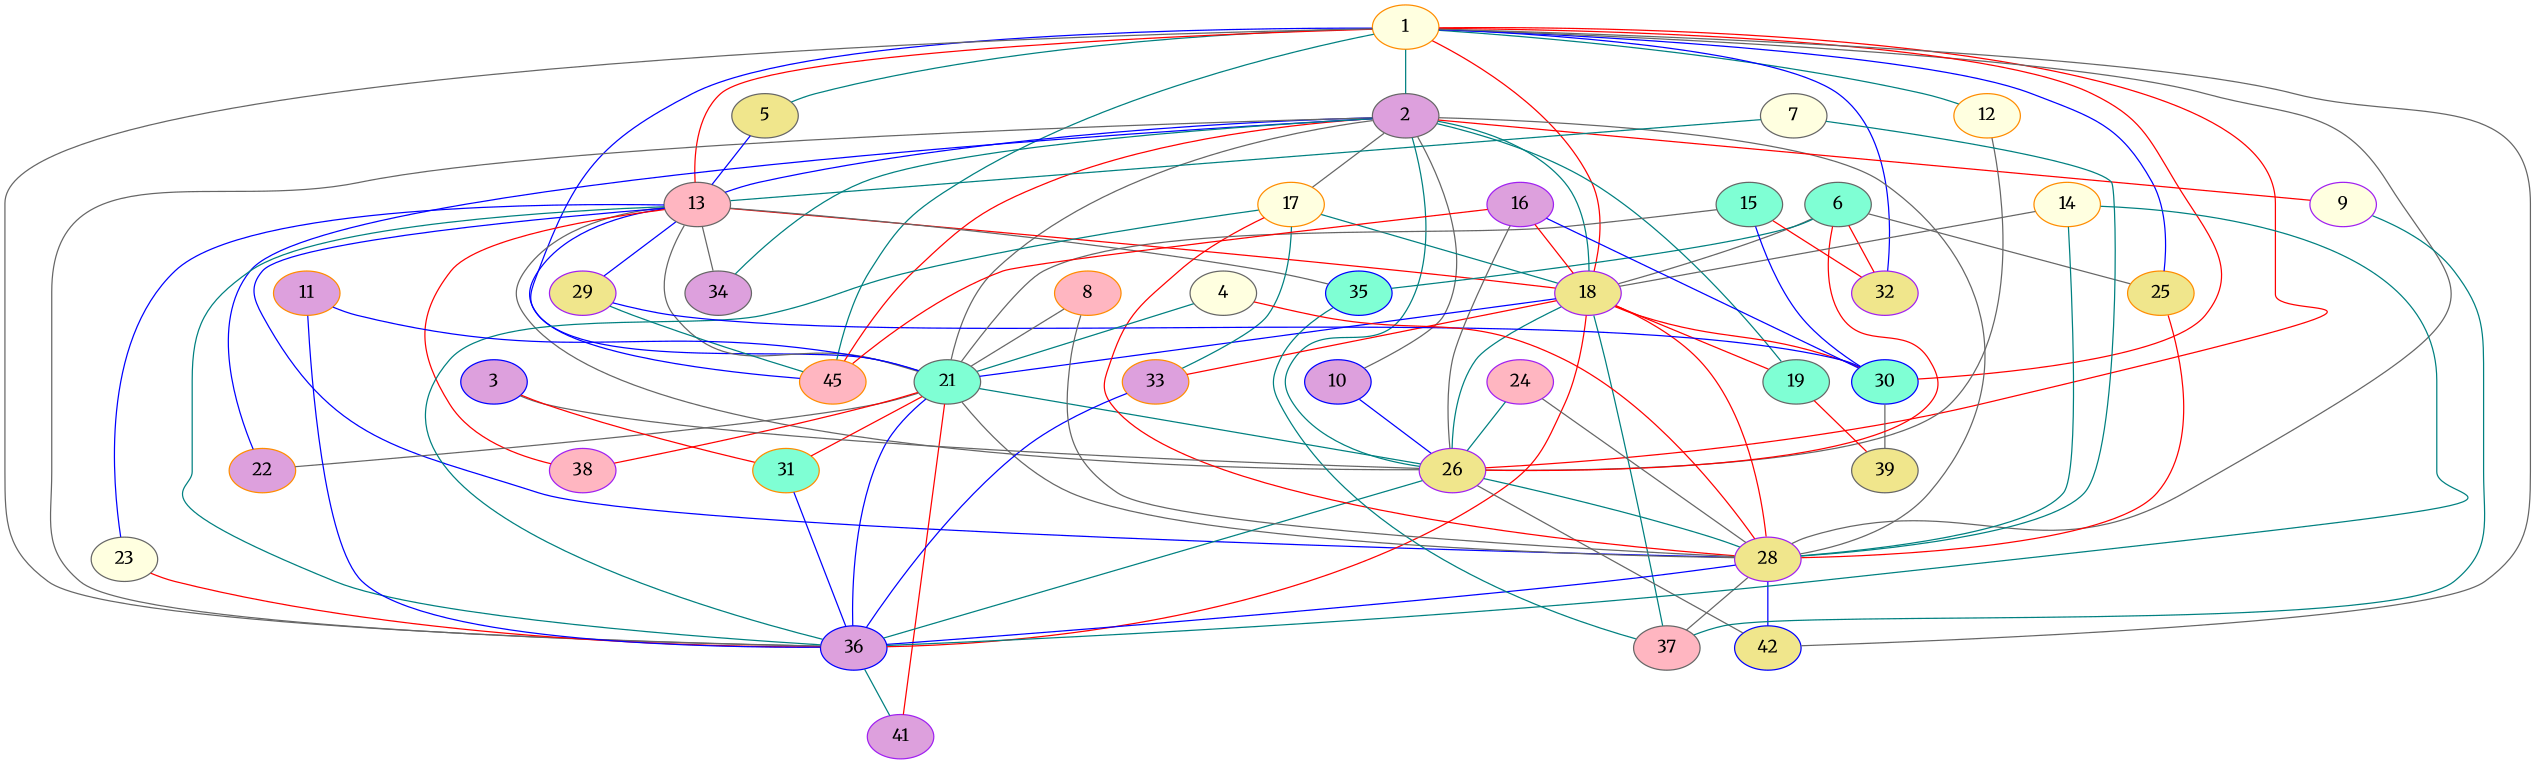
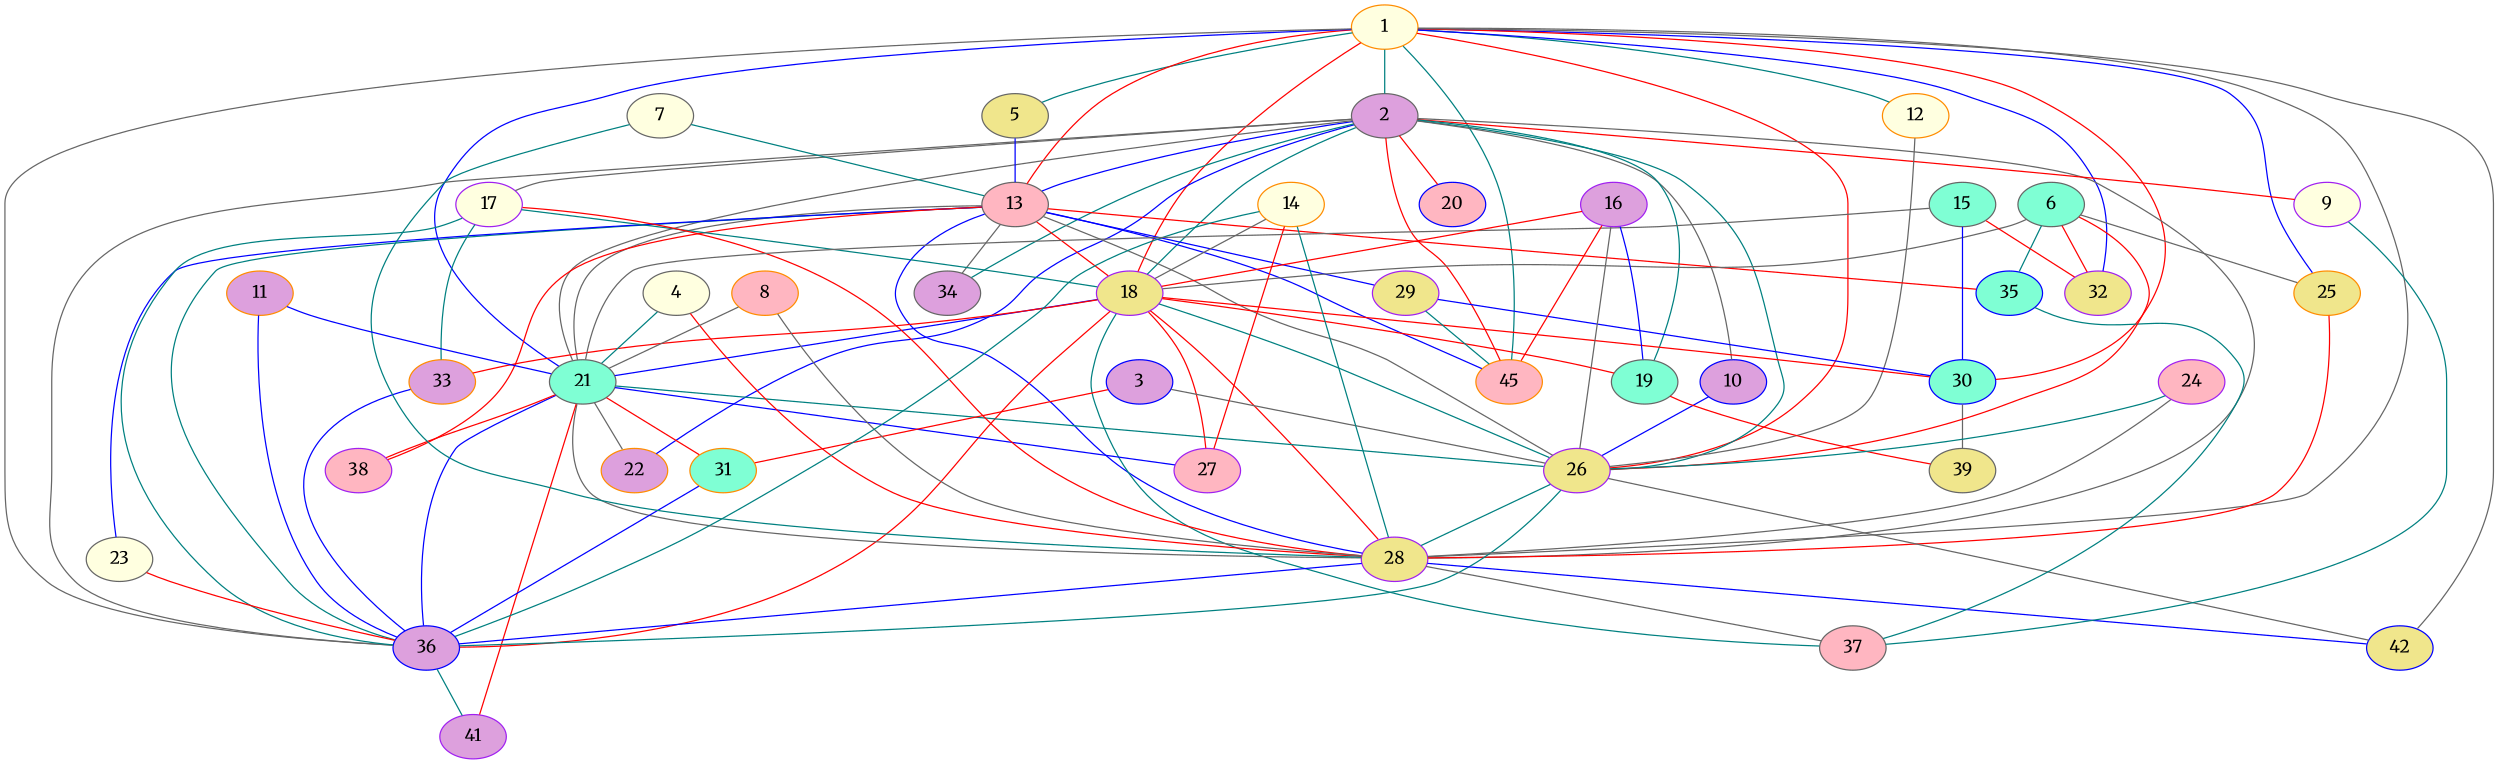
  graph {
    fontname=Merriweather
    node [color=gray40 fillcolor=plum fontname=Merriweather style=filled]
    edge [color=red fontname=Merriweather weight=1.0]
    1 [color=darkorange fillcolor=lightyellow]
    2
    5 [fillcolor=khaki]
    12 [color=darkorange fillcolor=lightyellow]
    13 [fillcolor=lightpink]
    18 [color=purple fillcolor=khaki]
    21 [fillcolor=aquamarine]
    25 [color=darkorange fillcolor=khaki]
    26 [color=purple fillcolor=khaki]
    28 [color=purple fillcolor=khaki]
    30 [color=blue fillcolor=aquamarine]
    32 [color=purple fillcolor=khaki]
    36 [color=blue]
    n14 [color=darkorange fillcolor=lightpink label=45]
    42 [color=blue fillcolor=khaki]
    9 [color=purple fillcolor=lightyellow]
    10 [color=blue]
-   17 [color=darkorange fillcolor=lightyellow]
+   17 [color=purple fillcolor=lightyellow]
    19 [fillcolor=aquamarine]
+   20 [color=blue fillcolor=lightpink]
    22 [color=darkorange]
    34
    35 [color=blue fillcolor=aquamarine]
    23 [fillcolor=lightyellow]
    29 [color=purple fillcolor=khaki]
    38 [color=purple fillcolor=lightpink]
    37 [fillcolor=lightpink]
+   27 [color=purple fillcolor=lightpink]
    33 [color=darkorange]
    31 [color=darkorange fillcolor=aquamarine]
    41 [color=purple]
    39 [fillcolor=khaki]
    3 [color=blue]
    4 [fillcolor=lightyellow]
    6 [fillcolor=aquamarine]
    7 [fillcolor=lightyellow]
    8 [color=darkorange fillcolor=lightpink]
    11 [color=darkorange]
    14 [color=darkorange fillcolor=lightyellow]
    15 [fillcolor=aquamarine]
    16 [color=purple]
    24 [color=purple fillcolor=lightpink]
    1 -- 2 [color=teal weight=4.0]
    1 -- 5 [color=teal]
    1 -- 12 [color=teal]
    1 -- 13 [weight=2.0]
    1 -- 18 [weight=2.0]
    1 -- 21 [color=blue weight=2.0]
    1 -- 25 [color=blue]
    1 -- 26 [weight=2.0]
    1 -- 28 [color=gray40 weight=2.0]
    1 -- 30
    1 -- 32 [color=blue]
    1 -- 36 [color=gray40 weight=2.0]
    1 -- n14 [color=teal]
    1 -- 42 [color=gray40]
    2 -- 13 [color=blue weight=2.0]
    2 -- 18 [color=teal weight=2.0]
    2 -- 21 [color=gray40 weight=2.0]
    2 -- 26 [color=teal weight=2.0]
    2 -- 28 [color=gray40 weight=2.0]
    2 -- 36 [color=gray40 weight=2.0]
    2 -- n14
    2 -- 9 [weight=2.0]
    2 -- 10 [color=gray40]
    2 -- 17 [color=gray40]
    2 -- 19 [color=teal]
+   2 -- 20 [weight=2.0]
    2 -- 22 [color=blue]
    2 -- 34 [color=teal]
    5 -- 13 [color=blue]
    12 -- 26 [color=gray40]
    13 -- 18 [weight=2.0]
    13 -- 21 [color=gray40]
    13 -- 26 [color=gray40]
    13 -- 28 [color=blue]
    13 -- 36 [color=teal]
    13 -- n14 [color=blue]
    13 -- 34 [color=gray40]
-   13 -- 35 [color=gray40]
+   13 -- 35
    13 -- 23 [color=blue]
    13 -- 29 [color=blue]
    13 -- 38
    18 -- 21 [color=blue weight=2.0]
    18 -- 26 [color=teal weight=3.0]
    18 -- 28 [weight=2.0]
    18 -- 30
    18 -- 36 [weight=3.0]
    18 -- 19
    18 -- 37 [color=teal]
+   18 -- 27
    18 -- 33
    21 -- 26 [color=teal]
    21 -- 28 [color=gray40]
    21 -- 36 [color=blue weight=2.0]
    21 -- 22 [color=gray40]
    21 -- 38
+   21 -- 27 [color=blue]
    21 -- 31
    21 -- 41
    25 -- 28
    26 -- 28 [color=teal]
    26 -- 36 [color=teal]
    26 -- 42 [color=gray40]
    28 -- 36 [color=blue]
    28 -- 42 [color=blue]
    28 -- 37 [color=gray40]
    30 -- 39 [color=gray40 weight=2.0]
    36 -- 41 [color=teal]
    9 -- 37 [color=teal]
    10 -- 26 [color=blue]
    17 -- 18 [color=teal]
    17 -- 28
    17 -- 36 [color=teal]
    17 -- 33 [color=teal]
    19 -- 39
    35 -- 37 [color=teal]
    23 -- 36
    29 -- 30 [color=blue]
    29 -- n14 [color=teal]
    33 -- 36 [color=blue]
    31 -- 36 [color=blue]
    3 -- 26 [color=gray40]
    3 -- 31
    4 -- 21 [color=teal]
    4 -- 28
    6 -- 18 [color=gray40]
    6 -- 25 [color=gray40]
    6 -- 26
    6 -- 32
    6 -- 35 [color=teal]
    7 -- 13 [color=teal]
    7 -- 28 [color=teal]
    8 -- 21 [color=gray40]
    8 -- 28 [color=gray40]
    11 -- 21 [color=blue]
    11 -- 36 [color=blue]
    14 -- 18 [color=gray40]
    14 -- 28 [color=teal]
    14 -- 36 [color=teal]
+   14 -- 27
    15 -- 21 [color=gray40]
    15 -- 30 [color=blue]
    15 -- 32
    16 -- 18
    16 -- 26 [color=gray40 weight=2.0]
-   16 -- 30 [color=blue]
+   16 -- 19 [color=blue]
    16 -- n14
    24 -- 26 [color=teal]
    24 -- 28 [color=gray40]
  }
